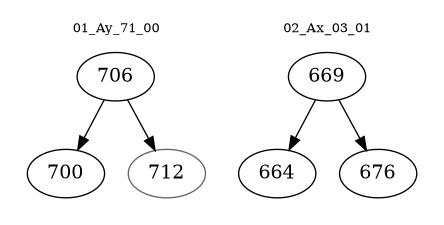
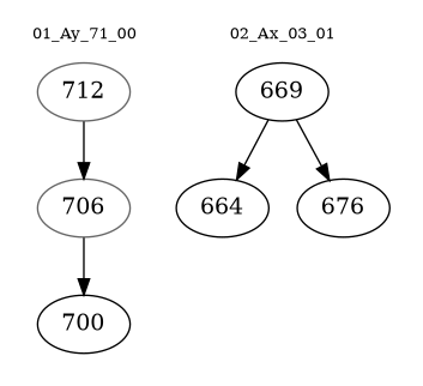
  digraph {
    node [color=black]
    edge [color=black]
-   n1 [label=706]
+   n1 [color=gray40 label=706]
    n2 [label=700]
    n3 [color=gray40 label=712]
    n4 [label=669]
    n5 [label=664]
    n6 [label=676]
    subgraph cluster_1 {
      color=white
      fontsize=10
      label="01_Ay_71_00"
      n1
      n2
      n3
    }
    subgraph cluster_2 {
      color=white
      fontsize=10
      label="02_Ax_03_01"
      n4
      n5
      n6
    }
    n1 -> n2
-   n1 -> n3
+   n3 -> n1
    n4 -> n5
    n4 -> n6
  }
